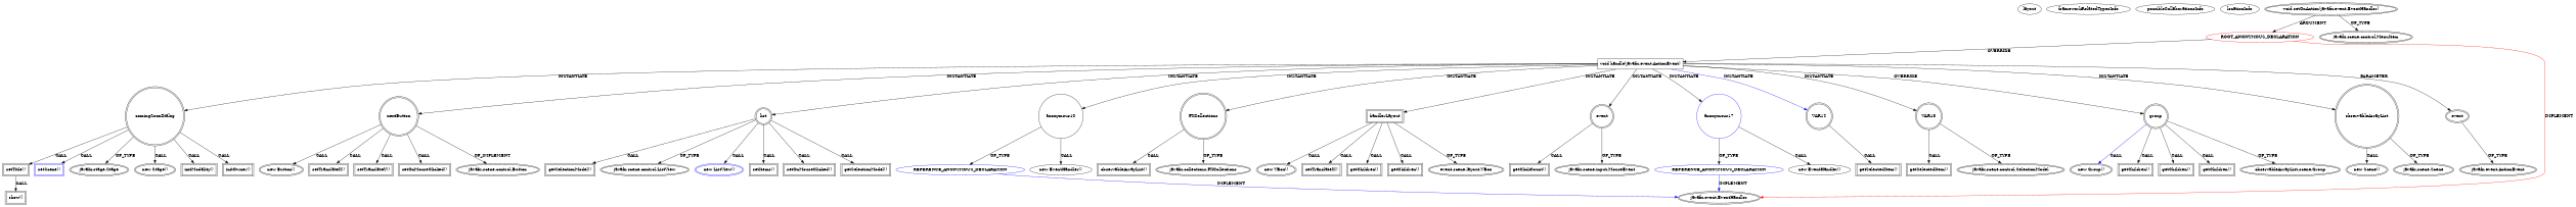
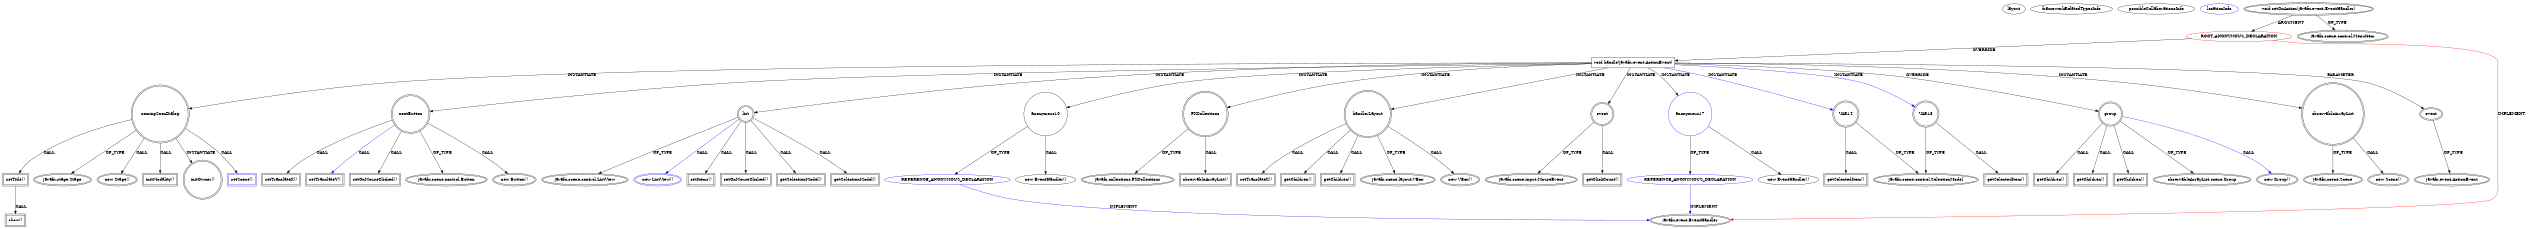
  digraph {
    node [isFrameworkType=true vertexType=INSIDE_CALL peripheries=2]
    n1 [category=extension_graph graphId=1101 isAnonymous=true label=layout possibleRelation=true isFrameworkType="" vertexType="" peripheries=""]
    frameworkRelatedTypesInfo [0="javafx.event.EventHandler" isFrameworkType="" vertexType="" peripheries=""]
    possibleCollaborationsInfo [0="1101~OVERRIDING_METHOD_DECLARATION-INSTANTIATION-~javafx.event.EventHandler ~javafx.event.EventHandler ~true~true" isFrameworkType="" vertexType="" peripheries=""]
-   locationInfo [contextSignature="void setupLogic(javafx.stage.Stage)" filePath="/ProgrammerTony-Chemistry-Calculator/Chemistry-Calculator-master/src/com/mdc/Calculator.java" graphId=1101 projectName="ProgrammerTony-Chemistry-Calculator" isFrameworkType="" vertexType="" peripheries=""]
+   locationInfo [contextSignature="void setupLogic(javafx.stage.Stage)" filePath="/ProgrammerTony-Chemistry-Calculator/Chemistry-Calculator-master/src/com/mdc/Calculator.java" graphId=1101 projectName="ProgrammerTony-Chemistry-Calculator" color=blue isFrameworkType="" vertexType="" peripheries=""]
    n5 [color=red isFrameworkType=false label=ROOT_ANONYMOUS_DECLARATION vertexType=ROOT_ANONYMOUS_DECLARATION peripheries=""]
    n6 [label="javafx.event.EventHandler" vertexType=FRAMEWORK_INTERFACE_TYPE]
    n7 [isFrameworkType=false label="void handle(javafx.event.ActionEvent)" shape=box vertexType=OVERRIDING_METHOD_DECLARATION peripheries=""]
    n8 [label=event vertexType=PARAMETER_DECLARATION]
    n9 [label=comingSoonDialog shape=circle vertexType=VARIABLE_EXPRESION]
    n10 [label=nextButton shape=circle vertexType=VARIABLE_EXPRESION]
    n11 [label=list shape=circle vertexType=VARIABLE_EXPRESION]
    n12 [label=FXCollections shape=circle vertexType=VARIABLE_EXPRESION]
-   n13 [label=handlerLayout shape=box vertexType=VARIABLE_EXPRESION]
+   n13 [label=handlerLayout shape=circle vertexType=VARIABLE_EXPRESION]
    n14 [isFrameworkType=false label=anonymous10 shape=circle vertexType=VARIABLE_EXPRESION peripheries=""]
    n15 [label=event shape=circle vertexType=VARIABLE_EXPRESION]
    n16 [label=VAR14 shape=circle vertexType=VARIABLE_EXPRESION]
    n17 [color=blue isFrameworkType=false label=anonymous17 shape=circle vertexType=VARIABLE_EXPRESION peripheries=""]
    n18 [label=VAR18 shape=circle vertexType=VARIABLE_EXPRESION]
    n19 [label=group shape=circle vertexType=VARIABLE_EXPRESION]
    n20 [label=observableArrayList shape=circle vertexType=VARIABLE_EXPRESION]
    n21 [label="void setOnAction(javafx.event.EventHandler)" vertexType=OUTSIDE_CALL]
    n22 [label="javafx.scene.control.MenuItem" vertexType=FRAMEWORK_CLASS_TYPE]
    n23 [label="javafx.event.ActionEvent" vertexType=FRAMEWORK_CLASS_TYPE]
    n24 [label="javafx.stage.Stage" vertexType=FRAMEWORK_CLASS_TYPE]
    n25 [label="new Stage()" vertexType=CONSTRUCTOR_CALL]
    n26 [label="initModality()" shape=box]
    n27 [label="setTitle()" shape=box]
-   n28 [label="initOwner()" shape=box]
+   n28 [label="initOwner()" shape=circle]
    n29 [color=blue label="setScene()" shape=box]
    n30 [label="javafx.scene.control.Button" vertexType=FRAMEWORK_CLASS_TYPE]
    n31 [label="new Button()" vertexType=CONSTRUCTOR_CALL]
    n32 [label="setTranslateX()" shape=box]
    n33 [label="setTranslateY()" shape=box]
    n34 [label="setOnMouseClicked()" shape=box]
    n35 [label="javafx.scene.control.ListView" vertexType=FRAMEWORK_CLASS_TYPE]
    n36 [color=blue label="new ListView()" vertexType=CONSTRUCTOR_CALL]
    n37 [label="setItems()" shape=box]
    n38 [label="setOnMouseClicked()" shape=box]
    n39 [label="getSelectionModel()" shape=box]
    n40 [label="getSelectionModel()" shape=box]
    n41 [label="javafx.collections.FXCollections" vertexType=FRAMEWORK_CLASS_TYPE]
    n42 [label="observableArrayList()" shape=box]
-   n43 [label="event.scene.layout.VBox" vertexType=FRAMEWORK_CLASS_TYPE]
+   n43 [label="javafx.scene.layout.VBox" vertexType=FRAMEWORK_CLASS_TYPE]
    n44 [label="new VBox()" vertexType=CONSTRUCTOR_CALL]
    n45 [label="setTranslateX()" shape=box]
    n46 [label="getChildren()" shape=box]
    n47 [label="getChildren()" shape=box]
    n48 [color=blue isFrameworkType=false label=REFERENCE_ANONYMOUS_DECLARATION vertexType=REFERENCE_ANONYMOUS_DECLARATION peripheries=""]
    n49 [isFrameworkType=false label="new EventHandler()" vertexType=CONSTRUCTOR_CALL peripheries=""]
    n50 [label="javafx.scene.input.MouseEvent" vertexType=FRAMEWORK_CLASS_TYPE]
    n51 [label="getClickCount()" shape=box]
    n52 [label="javafx.scene.control.SelectionModel" vertexType=FRAMEWORK_CLASS_TYPE]
    n53 [label="getSelectedItem()" shape=box]
    n54 [color=blue isFrameworkType=false label=REFERENCE_ANONYMOUS_DECLARATION vertexType=REFERENCE_ANONYMOUS_DECLARATION peripheries=""]
    n55 [isFrameworkType=false label="new EventHandler()" vertexType=CONSTRUCTOR_CALL peripheries=""]
    n56 [label="getSelectedItem()" shape=box]
    n57 [label="observableArrayList.scene.Group" vertexType=FRAMEWORK_CLASS_TYPE]
    n58 [label="new Group()" vertexType=CONSTRUCTOR_CALL]
    n59 [label="getChildren()" shape=box]
    n60 [label="getChildren()" shape=box]
    n61 [label="getChildren()" shape=box]
    n62 [label="javafx.scene.Scene" vertexType=FRAMEWORK_CLASS_TYPE]
    n63 [label="new Scene()" vertexType=CONSTRUCTOR_CALL]
    n64 [label="show()" shape=box]
    n5 -> n6 [color=red label=IMPLEMENT]
    n5 -> n7 [label=OVERRIDE]
    n7 -> n8 [label=PARAMETER]
    n7 -> n9 [label=INSTANTIATE]
    n7 -> n10 [label=INSTANTIATE]
    n7 -> n11 [label=INSTANTIATE]
    n7 -> n12 [label=INSTANTIATE]
    n7 -> n13 [label=INSTANTIATE]
    n7 -> n14 [label=INSTANTIATE]
    n7 -> n15 [label=INSTANTIATE]
    n7 -> n16 [color=blue label=INSTANTIATE]
    n7 -> n17 [label=INSTANTIATE]
-   n7 -> n18 [label=INSTANTIATE]
+   n7 -> n18 [label=INSTANTIATE color=blue]
    n7 -> n19 [label=OVERRIDE]
    n7 -> n20 [label=INSTANTIATE]
    n8 -> n23 [label=OF_TYPE]
    n9 -> n24 [label=OF_TYPE]
    n9 -> n25 [label=CALL]
    n9 -> n26 [label=CALL]
    n9 -> n27 [label=CALL]
-   n9 -> n28 [label=CALL]
+   n9 -> n28 [label=INSTANTIATE]
    n9 -> n29 [label=CALL]
-   n10 -> n30 [label=OF_IMPLEMENT]
+   n10 -> n30 [label=OF_TYPE]
    n10 -> n31 [label=CALL]
    n10 -> n32 [label=CALL]
-   n10 -> n33 [label=CALL]
+   n10 -> n33 [label=CALL color=blue]
    n10 -> n34 [label=CALL]
    n11 -> n35 [label=OF_TYPE]
-   n11 -> n36 [label=CALL]
+   n11 -> n36 [label=CALL color=blue]
    n11 -> n37 [label=CALL]
    n11 -> n38 [label=CALL]
    n11 -> n39 [label=CALL]
    n11 -> n40 [label=CALL]
    n12 -> n41 [label=OF_TYPE]
    n12 -> n42 [label=CALL]
    n13 -> n43 [label=OF_TYPE]
    n13 -> n44 [label=CALL]
    n13 -> n45 [label=CALL]
    n13 -> n46 [label=CALL]
    n13 -> n47 [label=CALL]
    n14 -> n48 [label=OF_TYPE]
    n14 -> n49 [label=CALL]
    n15 -> n50 [label=OF_TYPE]
    n15 -> n51 [label=CALL]
+   n16 -> n52 [label=OF_TYPE]
    n16 -> n53 [label=CALL]
    n17 -> n54 [label=OF_TYPE]
    n17 -> n55 [label=CALL]
    n18 -> n52 [label=OF_TYPE]
    n18 -> n56 [label=CALL]
    n19 -> n57 [label=OF_TYPE]
    n19 -> n58 [color=blue label=CALL]
    n19 -> n59 [label=CALL]
    n19 -> n60 [label=CALL]
    n19 -> n61 [label=CALL]
    n20 -> n62 [label=OF_TYPE]
    n20 -> n63 [label=CALL]
    n21 -> n5 [label=ARGUMENT]
    n21 -> n22 [label=OF_TYPE]
    n27 -> n64 [label=CALL]
    n48 -> n6 [color=blue label=IMPLEMENT]
    n54 -> n6 [color=blue label=IMPLEMENT]
  }
